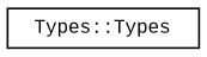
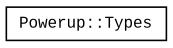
  digraph {
    rankdir=LR
    fontname="Liberation Mono"
-   n1 [color=black fillcolor=white fontname="Liberation Mono" fontsize=10 height=0.2 label="Types::Types" shape=record style=filled width=0.4]
+   n1 [color=black fillcolor=white fontname="Liberation Mono" fontsize=10 height=0.2 label="Powerup::Types" shape=record style=filled width=0.4]
  }
